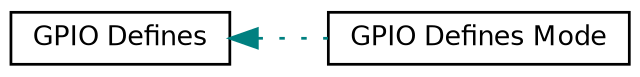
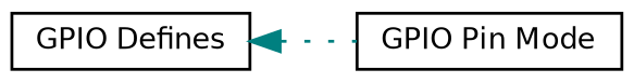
  digraph {
    rankdir=LR
    node [color=black fillcolor=white fontname=Helvetica fontsize=10 shape=record style=filled]
-   n1 [fontcolor=black height=0.2 label="GPIO Defines Mode" width=0.4]
+   n1 [fontcolor=black height=0.2 label="GPIO Pin Mode" width=0.4]
    n2 [height=0.2 label="GPIO Defines" width=0.4]
    n2 -> n1 [dir=back fontname=Helvetica fontsize=10 labelfontname=Helvetica labelfontsize=10 shape=plaintext style=dotted color=teal]
  }
